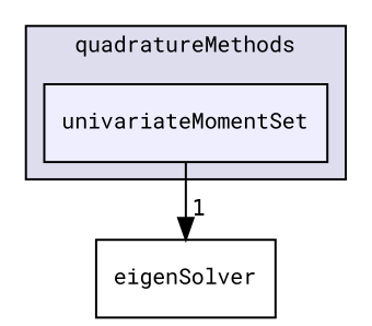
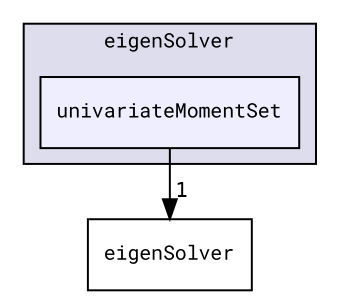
  digraph {
    compound=true
    fontname="Roboto Mono"
    node [fontname="Roboto Mono" fontsize=10 shape=box]
    n1 [fillcolor="#eeeeff" label=univariateMomentSet pencolor=black style=filled]
    n2 [label=eigenSolver]
    subgraph cluster_1 {
      bgcolor="#ddddee"
      fontsize=10
-     label=quadratureMethods
+     label=eigenSolver
      pencolor=black
      n1
    }
    n1 -> n2 [headlabel=1 labeldistance=1.5 labelfontname=Helvetica labelfontsize=10 fontname="Roboto Mono"]
  }
